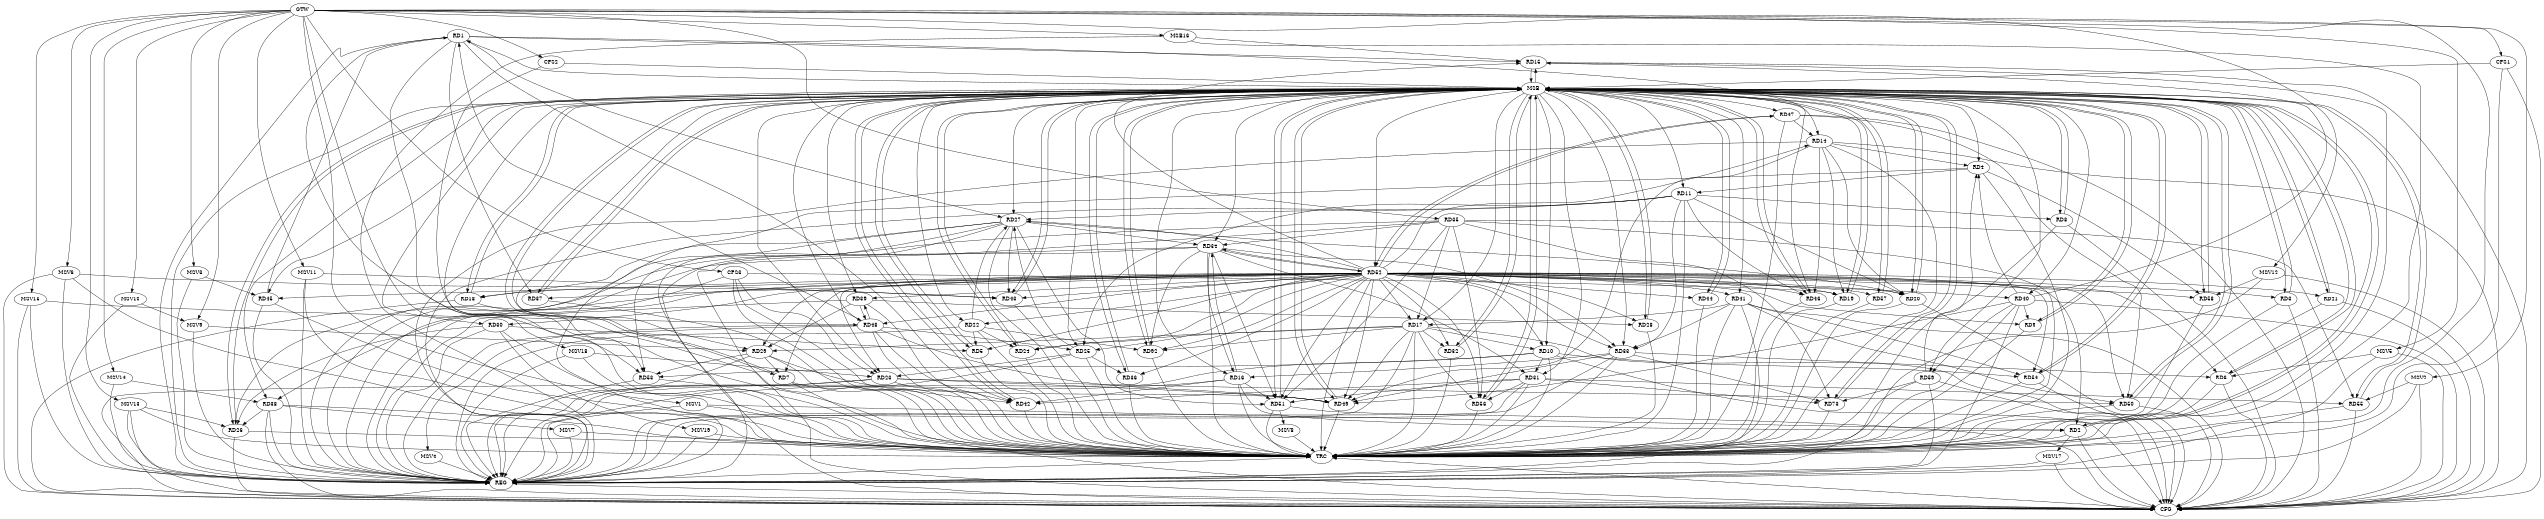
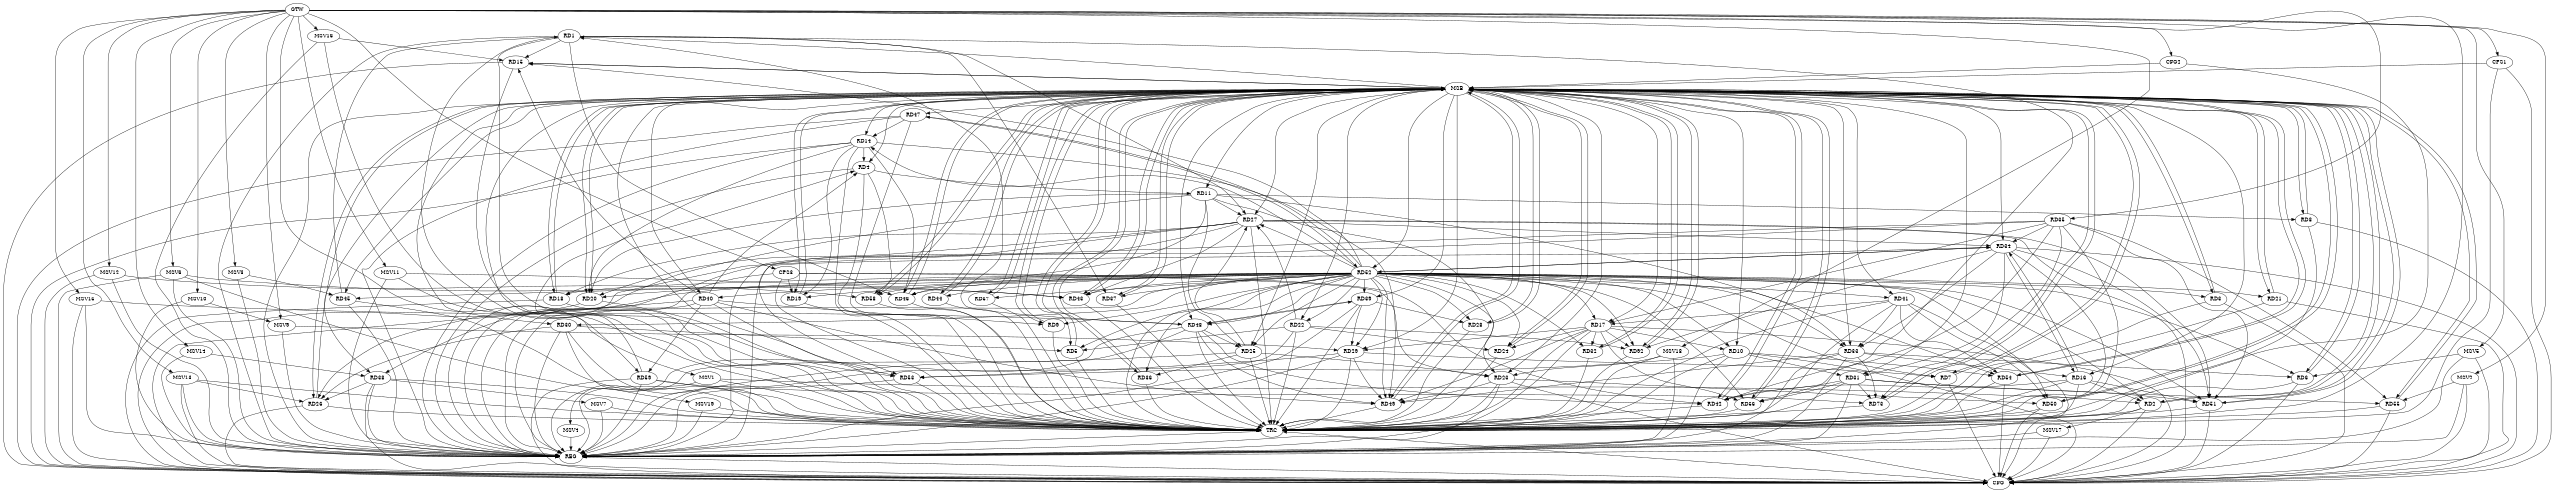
  strict digraph {
    n1 [label=RD1]
    n2 [label=RD15]
    n3 [label=RD27]
    n4 [label=RD37]
    n5 [label=RD42]
    n6 [label=RD46]
    n7 [label=RD53]
    n8 [label=REG]
    n9 [label=TRC]
    n10 [label=MSB]
    n11 [label=CFG]
    n12 [label=RD20]
    n13 [label=RD34]
    n14 [label=RD51]
    n15 [label=RD18]
    n16 [label=RD43]
    n17 [label=RD2]
    n18 [label=MSV17]
    n19 [label=RD3]
    n20 [label=RD4]
    n21 [label=RD11]
    n22 [label=RD58]
    n23 [label=RD5]
    n24 [label=RD6]
    n25 [label=RD7]
    n26 [label=RD8]
    n27 [label=RD9]
    n28 [label=RD10]
    n29 [label=RD31]
    n30 [label=RD54]
    n31 [label=RD25]
    n32 [label=RD33]
    n33 [label=RD92]
    n34 [label=RD73]
    n35 [label=RD14]
    n36 [label=RD19]
    n37 [label=RD49]
    n38 [label=RD16]
    n39 [label=RD17]
    n40 [label=RD24]
    n41 [label=RD29]
    n42 [label=RD32]
    n43 [label=RD56]
    n44 [label=RD21]
    n45 [label=RD22]
    n46 [label=RD23]
    n47 [label=RD50]
    n48 [label=RD36]
    n49 [label=RD26]
    n50 [label=RD28]
    n51 [label=RD30]
    n52 [label=RD55]
    n53 [label=RD52]
    n54 [label=RD38]
    n55 [label=RD39]
    n56 [label=RD48]
    n57 [label=RD40]
    n58 [label=RD59]
    n59 [label=RD41]
    n60 [label=RD44]
    n61 [label=RD45]
    n62 [label=RD47]
    n63 [label=RD57]
-   n64 [label=MSV8]
    n65 [label=MSV19]
    n66 [label=RD35]
    n67 [label=MSV7]
    n68 [label=MSV4]
    n69 [label=CPS1]
-   n70 [label=CPS2]
+   n70 [label=CFG2]
    n71 [label=CPS3]
    n72 [label=GTW]
    n73 [label=MSV1]
    n74 [label=MSV2]
    n75 [label=MSV3]
    n76 [label=MSV5]
    n77 [label=MSV6]
    n78 [label=MSV9]
    n79 [label=MSV10]
    n80 [label=MSV11]
    n81 [label=MSV12]
    n82 [label=MSV13]
    n83 [label=MSV14]
    n84 [label=MSV15]
-   n85 [label=MSB16]
+   n85 [label=MSV16]
    n86 [label=MSV18]
    n1 -> n2
    n1 -> n3
    n1 -> n4
    n1 -> n5
    n1 -> n6
    n1 -> n7
    n1 -> n8
    n1 -> n9
    n2 -> n9
    n2 -> n10
    n2 -> n11
    n3 -> n7
    n3 -> n8
    n3 -> n9
    n3 -> n11
    n3 -> n12
    n3 -> n13
    n3 -> n14
    n3 -> n15
    n3 -> n16
    n4 -> n9
    n4 -> n10
    n5 -> n9
    n5 -> n10
    n6 -> n9
    n6 -> n10
    n7 -> n8
    n7 -> n9
    n8 -> n11
    n9 -> n8
    n10 -> n1
    n10 -> n2
    n10 -> n3
    n10 -> n4
    n10 -> n5
    n10 -> n6
    n10 -> n7
    n10 -> n8
    n10 -> n12
    n10 -> n13
    n10 -> n14
    n10 -> n15
    n10 -> n16
    n10 -> n17
    n10 -> n19
    n10 -> n20
    n10 -> n21
    n10 -> n22
    n10 -> n23
    n10 -> n24
    n10 -> n25
    n10 -> n26
    n10 -> n27
    n10 -> n28
    n10 -> n29
    n10 -> n30
    n10 -> n31
    n10 -> n32
    n10 -> n33
    n10 -> n34
    n10 -> n35
    n10 -> n36
    n10 -> n37
    n10 -> n38
    n10 -> n39
    n10 -> n40
    n10 -> n41
    n10 -> n42
    n10 -> n43
    n10 -> n44
    n10 -> n45
    n10 -> n46
    n10 -> n47
    n10 -> n48
    n10 -> n49
    n10 -> n50
    n10 -> n51
    n10 -> n52
    n10 -> n53
    n10 -> n54
    n10 -> n55
    n10 -> n56
    n10 -> n57
    n10 -> n58
    n10 -> n59
    n10 -> n60
    n10 -> n61
    n10 -> n62
    n10 -> n63
    n11 -> n9
    n12 -> n9
    n12 -> n10
    n12 -> n11
    n13 -> n8
    n13 -> n9
    n13 -> n11
    n13 -> n14
    n13 -> n29
    n13 -> n32
    n13 -> n33
    n13 -> n38
    n13 -> n53
    n14 -> n9
    n14 -> n10
    n14 -> n11
-   n14 -> n64
    n15 -> n9
    n15 -> n10
    n15 -> n11
    n16 -> n9
    n16 -> n10
    n17 -> n9
    n17 -> n10
    n17 -> n11
    n17 -> n18
    n18 -> n8
    n18 -> n11
    n19 -> n9
    n19 -> n10
    n19 -> n11
    n20 -> n8
    n20 -> n9
    n20 -> n21
    n20 -> n22
    n21 -> n3
    n21 -> n6
    n21 -> n8
    n21 -> n9
    n21 -> n12
    n21 -> n26
    n21 -> n31
    n21 -> n32
    n22 -> n9
    n22 -> n10
    n23 -> n9
    n23 -> n10
    n24 -> n9
    n24 -> n10
    n24 -> n11
    n25 -> n9
    n25 -> n10
    n25 -> n11
    n26 -> n9
    n26 -> n10
    n26 -> n11
    n27 -> n9
    n27 -> n10
    n28 -> n7
    n28 -> n8
    n28 -> n9
    n28 -> n11
    n28 -> n29
    n28 -> n30
    n29 -> n5
    n29 -> n8
    n29 -> n9
    n29 -> n14
    n29 -> n34
    n29 -> n43
    n29 -> n52
    n30 -> n9
    n30 -> n10
    n30 -> n11
    n31 -> n3
    n31 -> n8
    n31 -> n9
    n31 -> n46
    n31 -> n48
    n32 -> n8
    n32 -> n9
    n32 -> n24
    n32 -> n34
    n32 -> n37
    n32 -> n38
    n33 -> n9
    n33 -> n10
    n34 -> n9
    n34 -> n10
    n35 -> n6
    n35 -> n8
    n35 -> n9
    n35 -> n11
    n35 -> n12
    n35 -> n20
    n35 -> n36
    n35 -> n37
    n36 -> n9
    n36 -> n10
    n37 -> n9
    n37 -> n10
    n38 -> n5
    n38 -> n8
    n38 -> n9
    n38 -> n13
    n38 -> n14
    n38 -> n17
    n39 -> n8
    n39 -> n9
    n39 -> n11
    n39 -> n28
    n39 -> n33
    n39 -> n37
    n39 -> n40
    n39 -> n41
    n39 -> n42
    n39 -> n43
    n40 -> n9
    n40 -> n10
    n41 -> n7
    n41 -> n8
    n41 -> n9
    n41 -> n25
    n41 -> n37
    n42 -> n9
    n42 -> n10
    n43 -> n9
    n43 -> n10
    n44 -> n9
    n44 -> n10
    n44 -> n11
    n45 -> n3
    n45 -> n8
    n45 -> n9
    n45 -> n23
    n45 -> n33
    n45 -> n40
    n46 -> n8
    n46 -> n9
    n46 -> n11
    n46 -> n37
    n46 -> n47
    n47 -> n9
    n47 -> n10
    n47 -> n11
    n48 -> n9
    n48 -> n10
    n49 -> n9
    n49 -> n10
    n49 -> n11
    n50 -> n9
    n50 -> n10
    n51 -> n8
    n51 -> n9
    n51 -> n23
    n51 -> n49
    n51 -> n65
    n52 -> n9
    n52 -> n10
    n52 -> n11
    n53 -> n2
    n53 -> n3
    n53 -> n4
    n53 -> n6
    n53 -> n8
    n53 -> n9
    n53 -> n12
    n53 -> n13
    n53 -> n14
    n53 -> n15
    n53 -> n16
    n53 -> n17
    n53 -> n19
    n53 -> n22
    n53 -> n23
    n53 -> n24
    n53 -> n25
    n53 -> n27
    n53 -> n28
    n53 -> n30
    n53 -> n31
    n53 -> n32
    n53 -> n33
    n53 -> n35
    n53 -> n36
    n53 -> n37
    n53 -> n39
    n53 -> n40
    n53 -> n41
    n53 -> n42
    n53 -> n43
    n53 -> n44
    n53 -> n45
    n53 -> n46
    n53 -> n47
    n53 -> n48
    n53 -> n50
    n53 -> n51
    n53 -> n54
    n53 -> n55
    n53 -> n56
    n53 -> n57
    n53 -> n59
    n53 -> n60
    n53 -> n61
    n53 -> n62
    n53 -> n63
    n54 -> n8
    n54 -> n9
    n54 -> n11
    n54 -> n49
    n54 -> n67
    n55 -> n8
    n55 -> n9
    n55 -> n41
    n55 -> n50
    n55 -> n56
    n56 -> n1
    n56 -> n5
    n56 -> n8
    n56 -> n9
    n56 -> n31
    n56 -> n37
    n56 -> n55
    n56 -> n68
    n57 -> n2
    n57 -> n8
    n57 -> n9
    n57 -> n11
    n57 -> n20
    n57 -> n27
    n57 -> n37
    n57 -> n58
    n58 -> n8
    n58 -> n9
    n58 -> n11
    n58 -> n20
    n58 -> n34
    n59 -> n8
    n59 -> n9
    n59 -> n11
    n59 -> n30
    n59 -> n32
    n59 -> n39
    n59 -> n47
    n60 -> n9
    n60 -> n10
    n61 -> n1
    n61 -> n8
    n61 -> n9
-   n62 -> n47
+   n62 -> n8
    n62 -> n9
    n62 -> n11
    n62 -> n35
    n62 -> n53
    n63 -> n9
    n63 -> n10
-   n64 -> n9
    n65 -> n8
    n65 -> n9
    n66 -> n8
    n66 -> n9
    n66 -> n13
    n66 -> n14
    n66 -> n34
    n66 -> n39
    n66 -> n43
    n66 -> n49
    n66 -> n52
    n67 -> n8
    n67 -> n9
    n68 -> n8
    n69 -> n9
    n69 -> n10
    n69 -> n11
    n70 -> n9
    n70 -> n10
    n71 -> n5
    n71 -> n8
    n71 -> n9
    n71 -> n36
    n71 -> n46
    n72 -> n9
    n72 -> n66
    n72 -> n69
    n72 -> n70
    n72 -> n71
    n72 -> n73
    n72 -> n74
    n72 -> n75
    n72 -> n76
    n72 -> n77
    n72 -> n78
    n72 -> n79
    n72 -> n80
    n72 -> n81
    n72 -> n82
    n72 -> n83
    n72 -> n84
    n72 -> n85
    n72 -> n86
    n73 -> n8
    n73 -> n9
    n73 -> n17
    n74 -> n8
    n74 -> n11
    n74 -> n52
    n75 -> n8
    n75 -> n61
    n76 -> n8
    n76 -> n11
    n76 -> n24
    n77 -> n8
    n77 -> n9
    n77 -> n11
    n77 -> n16
    n78 -> n8
    n78 -> n41
    n79 -> n8
    n79 -> n78
    n80 -> n8
    n80 -> n9
    n80 -> n16
    n81 -> n8
    n81 -> n11
    n81 -> n22
    n82 -> n8
    n82 -> n9
    n82 -> n11
    n82 -> n49
    n83 -> n8
    n83 -> n54
    n84 -> n8
    n84 -> n11
    n84 -> n56
    n85 -> n2
    n85 -> n8
    n85 -> n9
    n86 -> n8
    n86 -> n9
    n86 -> n46
  }
